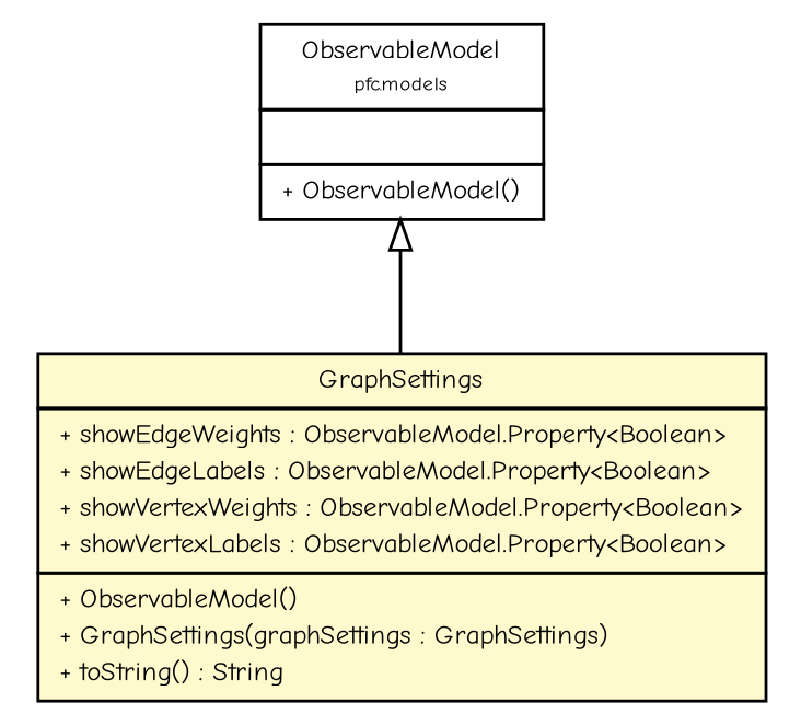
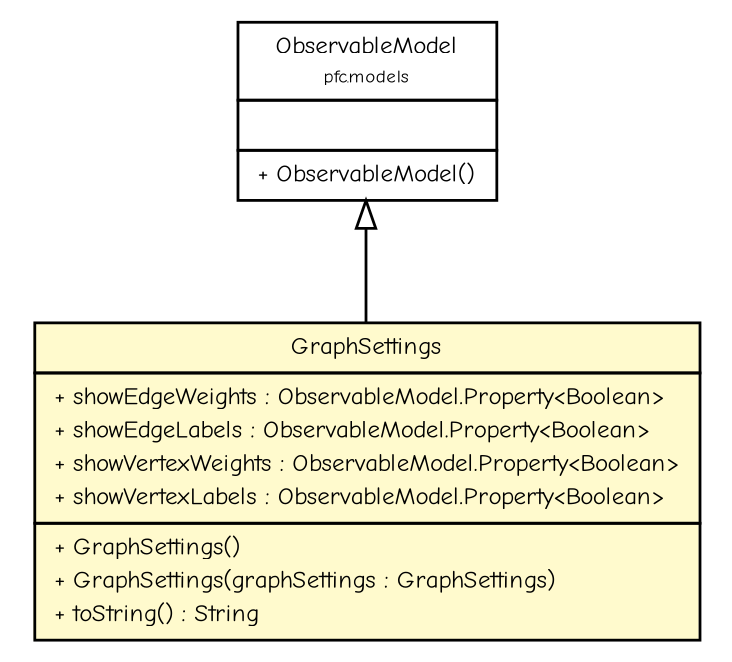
  digraph {
    nodesep=0.25
    ranksep=0.5
    fontname="Comic Neue"
    node [fontcolor=black fontname="Comic Neue" fontsize=9.0 shape=plaintext]
    n1 [label=<<table title="pfc.models.ObservableModel" border="0" cellborder="1" cellspacing="0" cellpadding="2" port="p" href="../models/ObservableModel.html"> 		<tr><td><table border="0" cellspacing="0" cellpadding="1"> <tr><td align="center" balign="center"> ObservableModel </td></tr> <tr><td align="center" balign="center"><font point-size="7.0"> pfc.models </font></td></tr> 		</table></td></tr> 		<tr><td><table border="0" cellspacing="0" cellpadding="1"> <tr><td align="left" balign="left">  </td></tr> 		</table></td></tr> 		<tr><td><table border="0" cellspacing="0" cellpadding="1"> <tr><td align="left" balign="left"> + ObservableModel() </td></tr> 		</table></td></tr> 		</table>>]
-   n2 [label=<<table title="pfc.settings.GraphSettings" border="0" cellborder="1" cellspacing="0" cellpadding="2" port="p" bgcolor="lemonChiffon" href="./GraphSettings.html"> 		<tr><td><table border="0" cellspacing="0" cellpadding="1"> <tr><td align="center" balign="center"> GraphSettings </td></tr> 		</table></td></tr> 		<tr><td><table border="0" cellspacing="0" cellpadding="1"> <tr><td align="left" balign="left"> + showEdgeWeights : ObservableModel.Property&lt;Boolean&gt; </td></tr> <tr><td align="left" balign="left"> + showEdgeLabels : ObservableModel.Property&lt;Boolean&gt; </td></tr> <tr><td align="left" balign="left"> + showVertexWeights : ObservableModel.Property&lt;Boolean&gt; </td></tr> <tr><td align="left" balign="left"> + showVertexLabels : ObservableModel.Property&lt;Boolean&gt; </td></tr> 		</table></td></tr> 		<tr><td><table border="0" cellspacing="0" cellpadding="1"> <tr><td align="left" balign="left"> + ObservableModel() </td></tr> <tr><td align="left" balign="left"> + GraphSettings(graphSettings : GraphSettings) </td></tr> <tr><td align="left" balign="left"> + toString() : String </td></tr> 		</table></td></tr> 		</table>>]
+   n2 [label=<<table title="pfc.settings.GraphSettings" border="0" cellborder="1" cellspacing="0" cellpadding="2" port="p" bgcolor="lemonChiffon" href="./GraphSettings.html"> 		<tr><td><table border="0" cellspacing="0" cellpadding="1"> <tr><td align="center" balign="center"> GraphSettings </td></tr> 		</table></td></tr> 		<tr><td><table border="0" cellspacing="0" cellpadding="1"> <tr><td align="left" balign="left"> + showEdgeWeights : ObservableModel.Property&lt;Boolean&gt; </td></tr> <tr><td align="left" balign="left"> + showEdgeLabels : ObservableModel.Property&lt;Boolean&gt; </td></tr> <tr><td align="left" balign="left"> + showVertexWeights : ObservableModel.Property&lt;Boolean&gt; </td></tr> <tr><td align="left" balign="left"> + showVertexLabels : ObservableModel.Property&lt;Boolean&gt; </td></tr> 		</table></td></tr> 		<tr><td><table border="0" cellspacing="0" cellpadding="1"> <tr><td align="left" balign="left"> + GraphSettings() </td></tr> <tr><td align="left" balign="left"> + GraphSettings(graphSettings : GraphSettings) </td></tr> <tr><td align="left" balign="left"> + toString() : String </td></tr> 		</table></td></tr> 		</table>>]
    n1 -> n2 [arrowtail=empty dir=back fontname="Comic Neue" fontsize=10 headport=p labelfontname=arial labelfontsize=10 tailport=p]
  }
